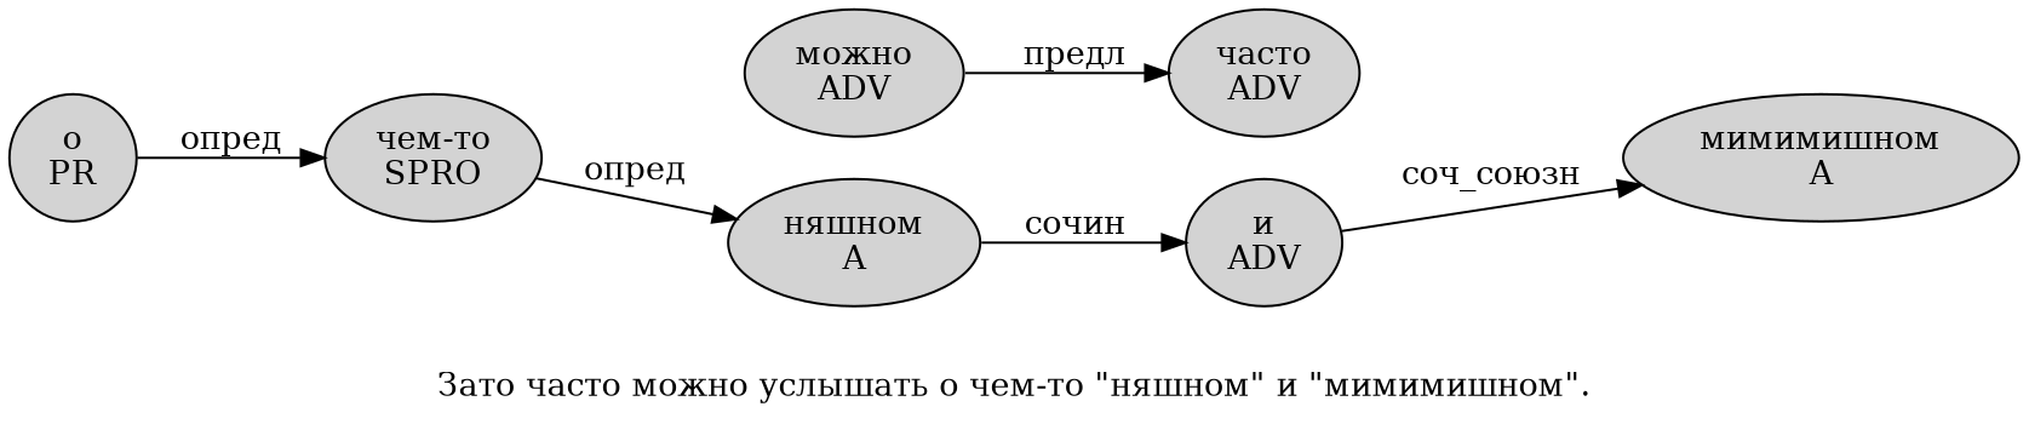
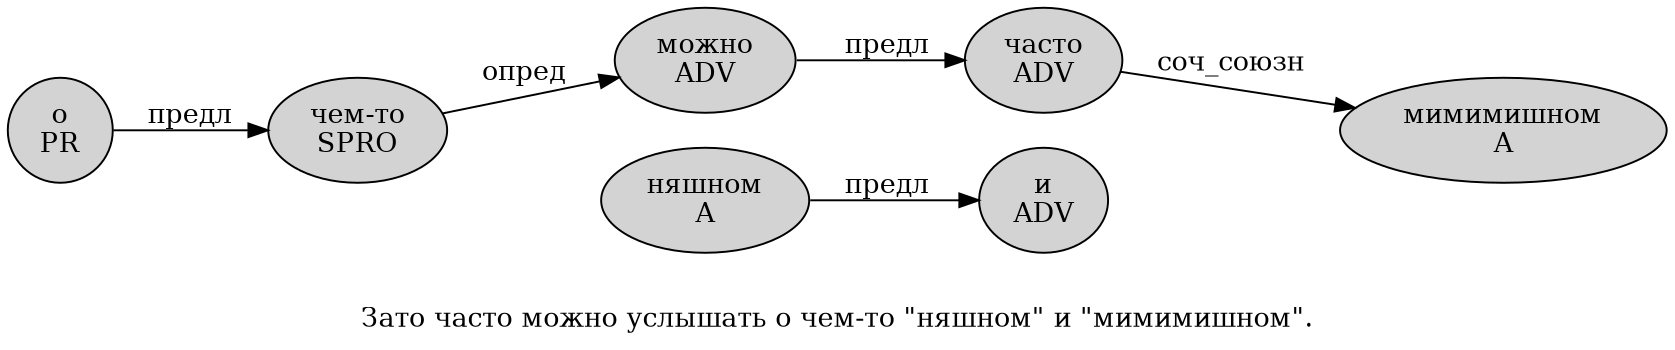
  digraph {
    label="Зато часто можно услышать о чем-то \"няшном\" и \"мимимишном\"."
    rankdir=LR
    node [fillcolor=lightgray penwidth=1 shape=ellipse style=filled]
    n1 [label="можно\nADV"]
    n2 [label="часто\nADV"]
    n3 [label="о\nPR"]
    n4 [label="чем-то\nSPRO"]
    n5 [label="няшном\nA"]
    n6 [label="и\nADV"]
    n7 [label="мимимишном\nA"]
    n1 -> n2 [label="предл"]
-   n3 -> n4 [label="опред"]
-   n4 -> n5 [label="опред"]
-   n5 -> n6 [label="сочин"]
-   n6 -> n7 [label="соч_союзн"]
+   n3 -> n4 [label="предл"]
+   n4 -> n1 [label="опред"]
+   n5 -> n6 [label="предл"]
+   n2 -> n7 [label="соч_союзн"]
  }
